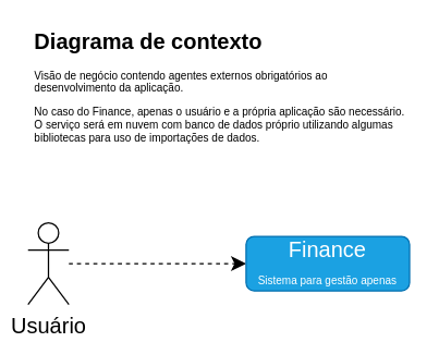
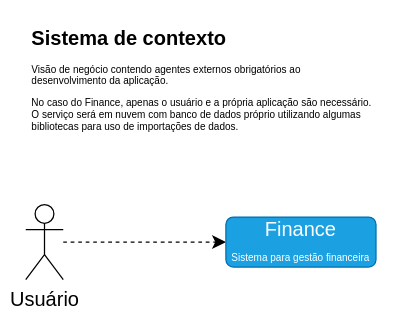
  <mxCell id="0" />
  <mxCell id="1" parent="0" />
  <mxCell id="2" style="edgeStyle=none;curved=1;rounded=1;orthogonalLoop=1;jettySize=auto;html=1;fontSize=16;startSize=8;endSize=8;dashed=1;" parent="1" source="3" target="4" edge="1"><mxGeometry relative="1" as="geometry" /></mxCell>
  <mxCell id="3" value="Usuário" style="shape=umlActor;verticalLabelPosition=bottom;verticalAlign=top;html=1;outlineConnect=0;fontSize=16;rounded=1;" parent="1" vertex="1"><mxGeometry x="20" y="163" width="30" height="60" as="geometry" /></mxCell>
- <mxCell id="4" value="Finance&lt;br&gt;&lt;font style=&quot;font-size: 8px;&quot;&gt;Sistema para gestão apenas&lt;/font&gt;" style="rounded=1;whiteSpace=wrap;html=1;fontSize=16;fillColor=#1ba1e2;strokeColor=#006EAF;fontColor=#ffffff;" parent="1" vertex="1"><mxGeometry x="180" y="173" width="120" height="40" as="geometry" /></mxCell>
- <mxCell id="5" value="&lt;h1&gt;Diagrama de contexto&lt;/h1&gt;&lt;p&gt;Visão de negócio contendo agentes externos obrigatórios ao desenvolvimento da aplicação.&lt;/p&gt;&lt;p&gt;No caso do Finance, apenas o usuário e a própria aplicação são necessário. O serviço será em nuvem com banco de dados próprio utilizando algumas bibliotecas para uso de importações de dados.&lt;/p&gt;" style="text;html=1;strokeColor=none;fillColor=none;spacing=5;spacingTop=-20;whiteSpace=wrap;overflow=hidden;rounded=1;fontSize=8;" parent="1" vertex="1"><mxGeometry x="20" y="20" width="280" height="120" as="geometry" /></mxCell>
+ <mxCell id="4" value="Finance&lt;br&gt;&lt;font style=&quot;font-size: 8px;&quot;&gt;Sistema para gestão financeira&lt;/font&gt;" style="rounded=1;whiteSpace=wrap;html=1;fontSize=16;fillColor=#1ba1e2;strokeColor=#006EAF;fontColor=#ffffff;" parent="1" vertex="1"><mxGeometry x="180" y="173" width="120" height="40" as="geometry" /></mxCell>
+ <mxCell id="5" value="&lt;h1&gt;Sistema de contexto&lt;/h1&gt;&lt;p&gt;Visão de negócio contendo agentes externos obrigatórios ao desenvolvimento da aplicação.&lt;/p&gt;&lt;p&gt;No caso do Finance, apenas o usuário e a própria aplicação são necessário. O serviço será em nuvem com banco de dados próprio utilizando algumas bibliotecas para uso de importações de dados.&lt;/p&gt;" style="text;html=1;strokeColor=none;fillColor=none;spacing=5;spacingTop=-20;whiteSpace=wrap;overflow=hidden;rounded=1;fontSize=8;" parent="1" vertex="1"><mxGeometry x="20" y="20" width="280" height="120" as="geometry" /></mxCell>
